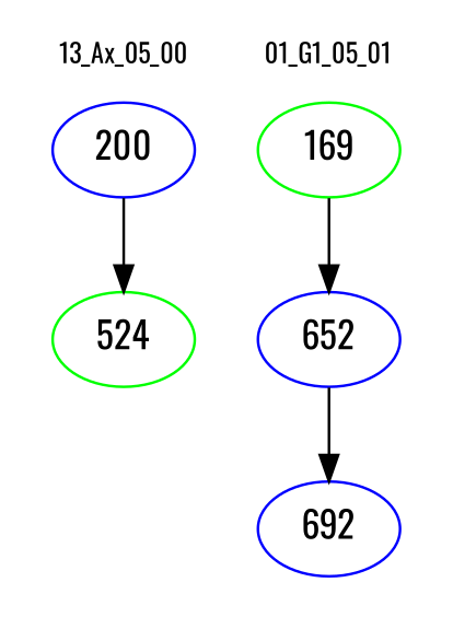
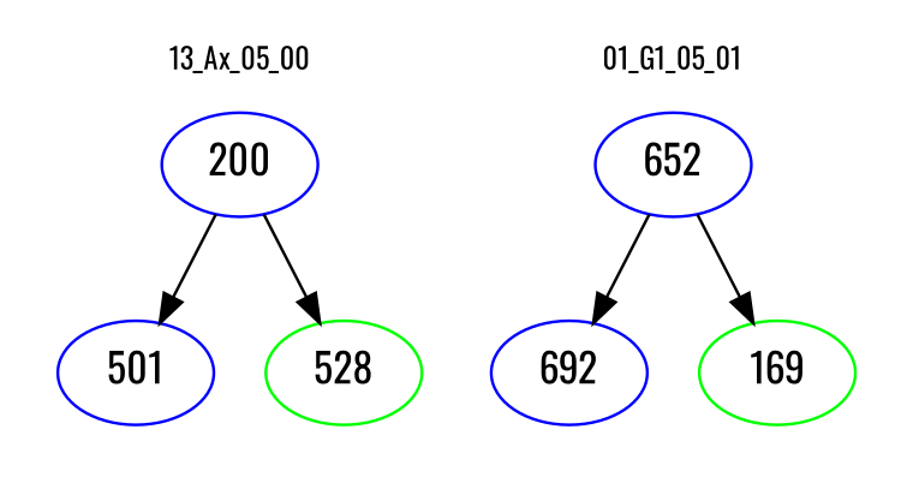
  digraph {
    fontname=Oswald
    node [color=blue fontname=Oswald]
    edge [color=black fontname=Oswald]
    n1 [label=200]
-   n3 [color=green label=524]
+   n2 [label=501]
+   n3 [color=green label=528]
    n4 [label=652]
    n5 [label=692]
    n6 [color=green label=169]
    subgraph cluster_1 {
      color=white
      fontsize=10
      label="13_Ax_05_00"
      n1
+     n2
      n3
    }
    subgraph cluster_2 {
      color=white
      fontsize=10
      label="01_G1_05_01"
      n4
      n5
      n6
    }
+   n1 -> n2
    n1 -> n3
    n4 -> n5
-   n6 -> n4
+   n4 -> n6
  }
